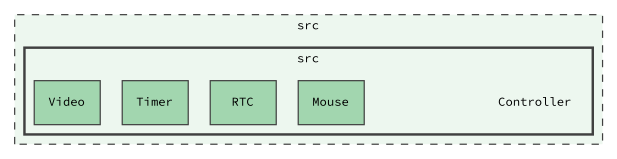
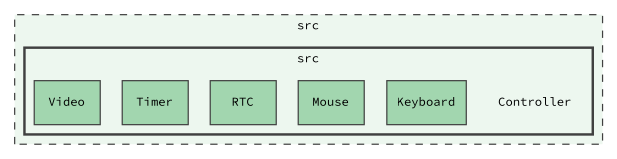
  digraph {
    compound=true
    fontname="Source Code Pro"
    node [fontname="Source Code Pro" fontsize=10 shape=box color=grey25 fillcolor="#a2d6af" style="filled,"]
    n1 [label=Controller shape=plaintext color="" fillcolor="" style=""]
+   n2 [label=Keyboard]
    n3 [label=Mouse]
    n4 [label=RTC]
    n5 [label=Timer]
    n6 [label=Video]
    subgraph cluster_1 {
      bgcolor="#edf7ef"
      fontsize=10
      label=src
      pencolor=grey25
      style="filled,dashed,"
      subgraph cluster_2 {
        bgcolor="#edf7ef"
        fontsize=10
        pencolor=grey25
        style="filled,bold,"
        n1
+       n2
        n3
        n4
        n5
        n6
      }
    }
  }
